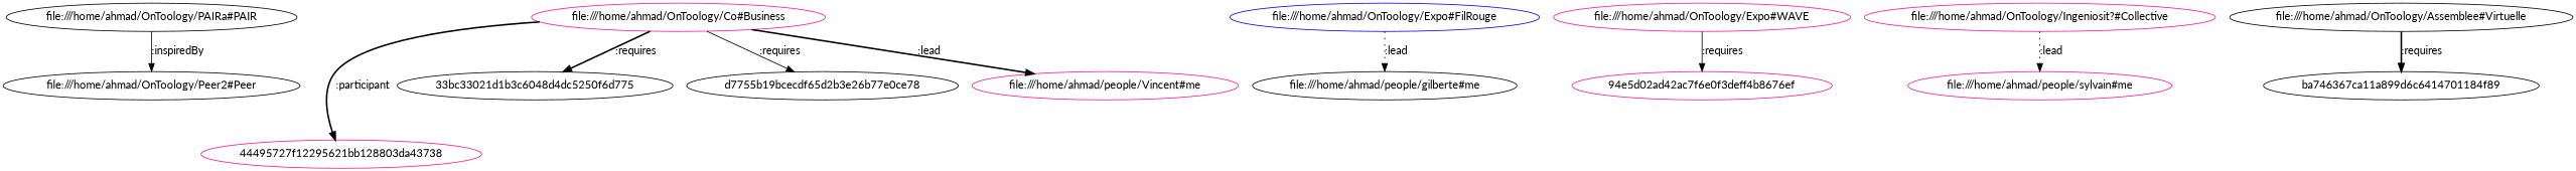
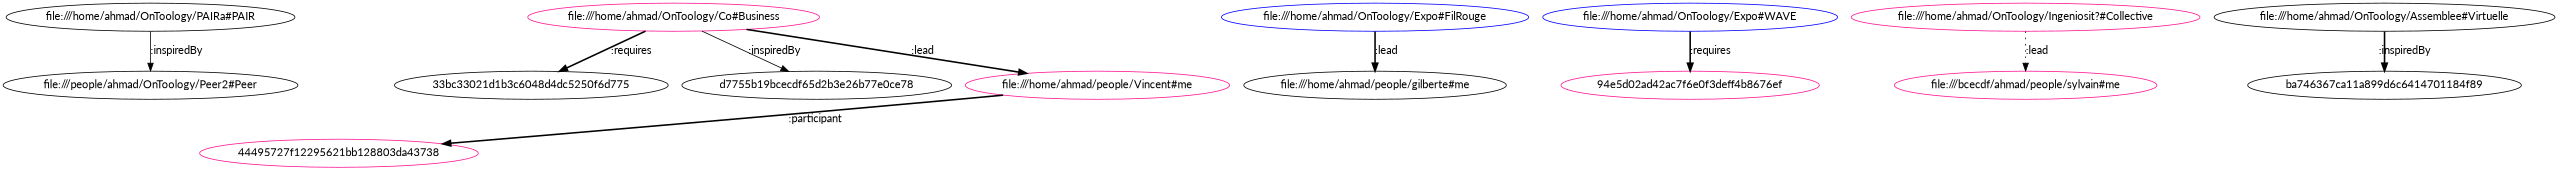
  digraph {
    fontname=Lato
    rankdir=TB
    node [color=black fontname=Lato]
    edge [fontname=Lato style=bold]
    "file:///home/ahmad/OnToology/PAIRa#PAIR"
-   "file:///home/ahmad/OnToology/Peer2#Peer"
+   "file:///home/ahmad/OnToology/Peer2#Peer" [label="file:///people/ahmad/OnToology/Peer2#Peer"]
    "file:///home/ahmad/OnToology/Co#Business" [color=deeppink]
    "44495727f12295621bb128803da43738" [color=deeppink]
    "33bc33021d1b3c6048d4dc5250f6d775"
    d7755b19bcecdf65d2b3e26b77e0ce78
    "file:///home/ahmad/people/Vincent#me" [color=deeppink]
    n8 [color=blue label="file:///home/ahmad/OnToology/Expo#FilRouge"]
    "file:///home/ahmad/people/gilberte#me"
-   "file:///home/ahmad/OnToology/Expo#WAVE" [color=deeppink]
+   "file:///home/ahmad/OnToology/Expo#WAVE" [color=blue]
    "94e5d02ad42ac7f6e0f3deff4b8676ef" [color=deeppink]
    "file:///home/ahmad/OnToology/Ingeniosit?#Collective" [color=deeppink]
-   "file:///home/ahmad/people/sylvain#me" [color=deeppink]
+   "file:///home/ahmad/people/sylvain#me" [color=deeppink label="file:///bcecdf/ahmad/people/sylvain#me"]
    "file:///home/ahmad/OnToology/Assemblee#Virtuelle"
    ba746367ca11a899d6c6414701184f89
    "file:///home/ahmad/OnToology/PAIRa#PAIR" -> "file:///home/ahmad/OnToology/Peer2#Peer" [label=":inspiredBy" style=solid]
-   "file:///home/ahmad/OnToology/Co#Business" -> "44495727f12295621bb128803da43738" [label=":participant"]
+   "file:///home/ahmad/people/Vincent#me" -> "44495727f12295621bb128803da43738" [label=":participant"]
    "file:///home/ahmad/OnToology/Co#Business" -> "33bc33021d1b3c6048d4dc5250f6d775" [label=":requires"]
-   "file:///home/ahmad/OnToology/Co#Business" -> d7755b19bcecdf65d2b3e26b77e0ce78 [label=":requires" style=solid]
+   "file:///home/ahmad/OnToology/Co#Business" -> d7755b19bcecdf65d2b3e26b77e0ce78 [label=":inspiredBy" style=solid]
    "file:///home/ahmad/OnToology/Co#Business" -> "file:///home/ahmad/people/Vincent#me" [label=":lead"]
-   n8 -> "file:///home/ahmad/people/gilberte#me" [label=":lead" style=dotted]
-   "file:///home/ahmad/OnToology/Expo#WAVE" -> "94e5d02ad42ac7f6e0f3deff4b8676ef" [label=":requires" style=solid]
+   n8 -> "file:///home/ahmad/people/gilberte#me" [label=":lead"]
+   "file:///home/ahmad/OnToology/Expo#WAVE" -> "94e5d02ad42ac7f6e0f3deff4b8676ef" [label=":requires"]
    "file:///home/ahmad/OnToology/Ingeniosit?#Collective" -> "file:///home/ahmad/people/sylvain#me" [label=":lead" style=dotted]
-   "file:///home/ahmad/OnToology/Assemblee#Virtuelle" -> ba746367ca11a899d6c6414701184f89 [label=":requires"]
+   "file:///home/ahmad/OnToology/Assemblee#Virtuelle" -> ba746367ca11a899d6c6414701184f89 [label=":inspiredBy"]
  }
